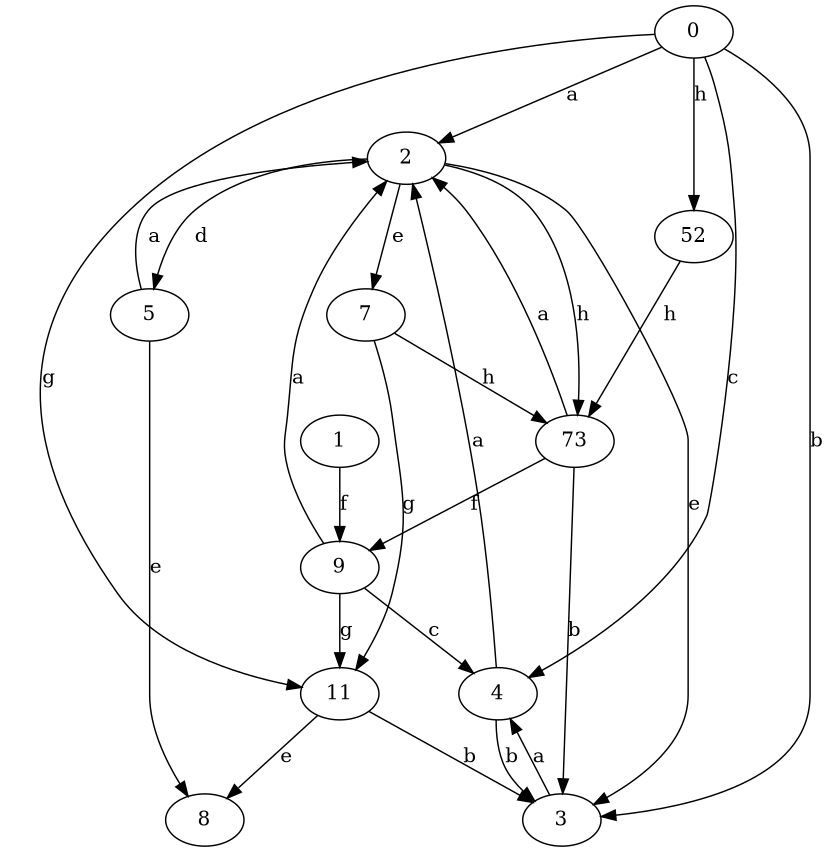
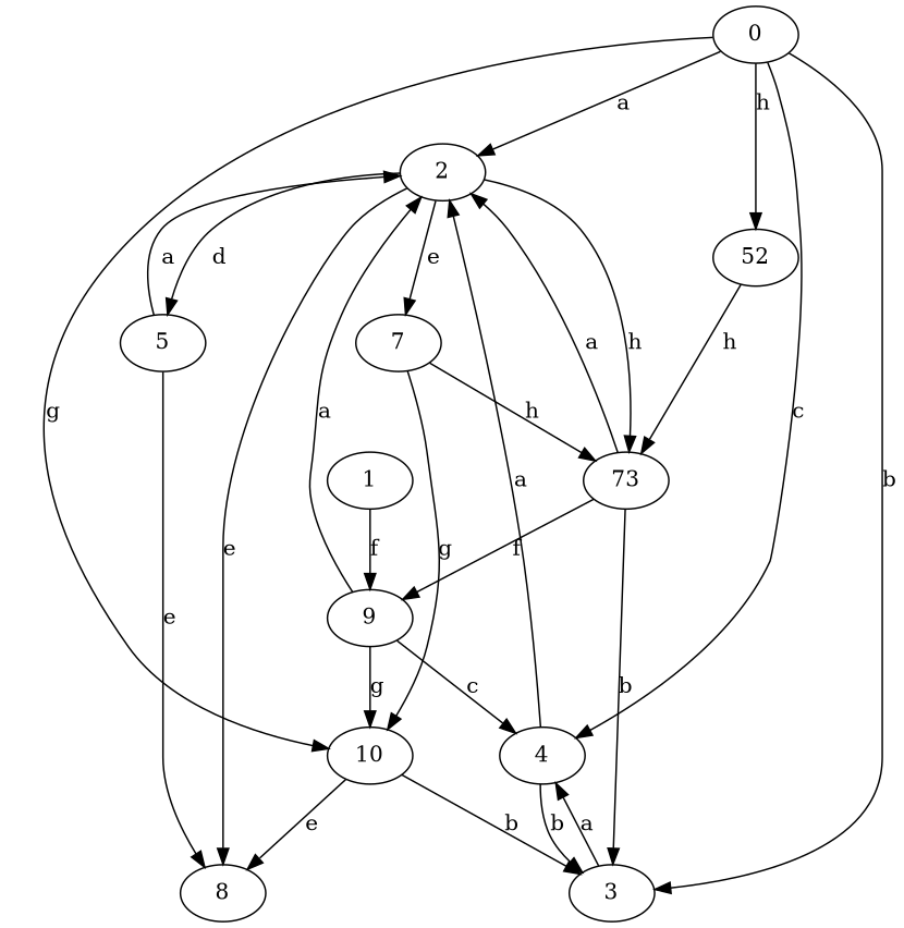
  strict digraph {
    2
    5
    7
    8
    n5 [label=73]
-   10 [label=11]
+   10
    3
    9
    4
    0
    n11 [label=52]
    1
    2 -> 5 [label=d]
    2 -> 7 [label=e]
-   2 -> 3 [label=e]
+   2 -> 8 [label=e]
    2 -> n5 [label=h]
    5 -> 2 [label=a]
    5 -> 8 [label=e]
    7 -> n5 [label=h]
    7 -> 10 [label=g]
    n5 -> 2 [label=a]
    n5 -> 3 [label=b]
    n5 -> 9 [label=f]
    10 -> 8 [label=e]
    10 -> 3 [label=b]
    3 -> 4 [label=a]
    9 -> 2 [label=a]
    9 -> 10 [label=g]
    9 -> 4 [label=c]
    4 -> 2 [label=a]
    4 -> 3 [label=b]
    0 -> 2 [label=a]
    0 -> 10 [label=g]
    0 -> 3 [label=b]
    0 -> 4 [label=c]
    0 -> n11 [label=h]
    n11 -> n5 [label=h]
    1 -> 9 [label=f]
  }
